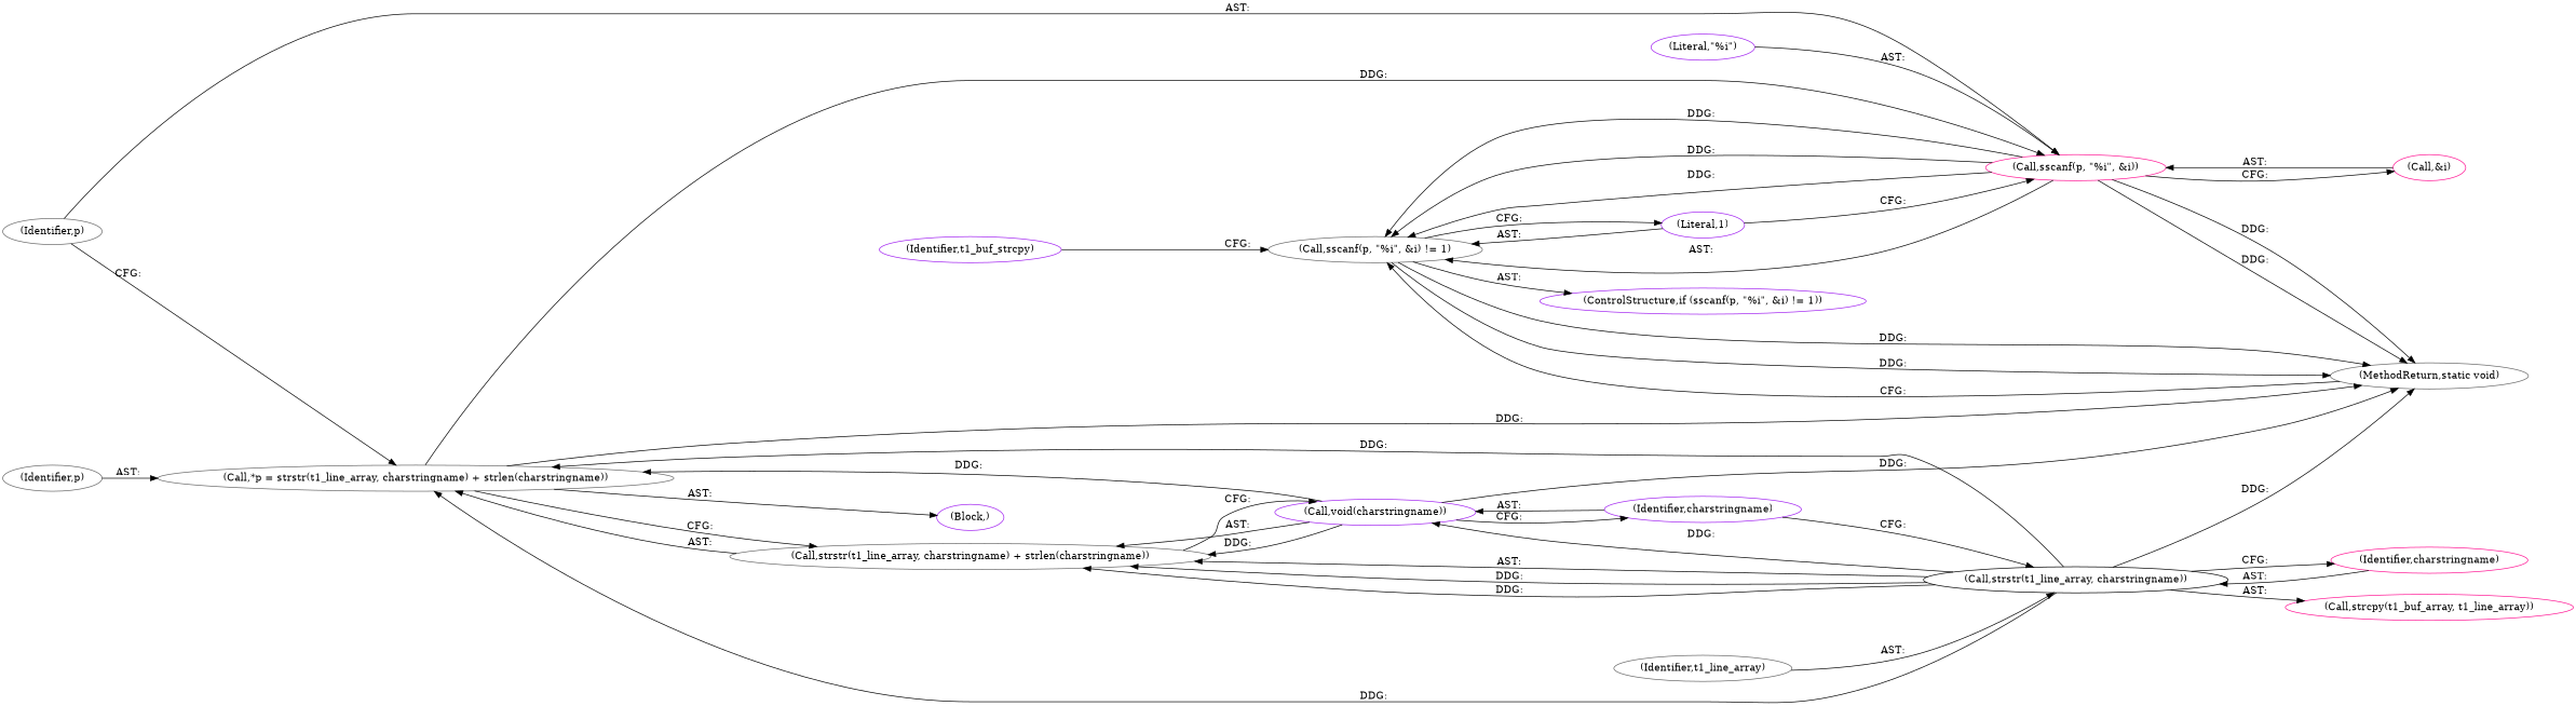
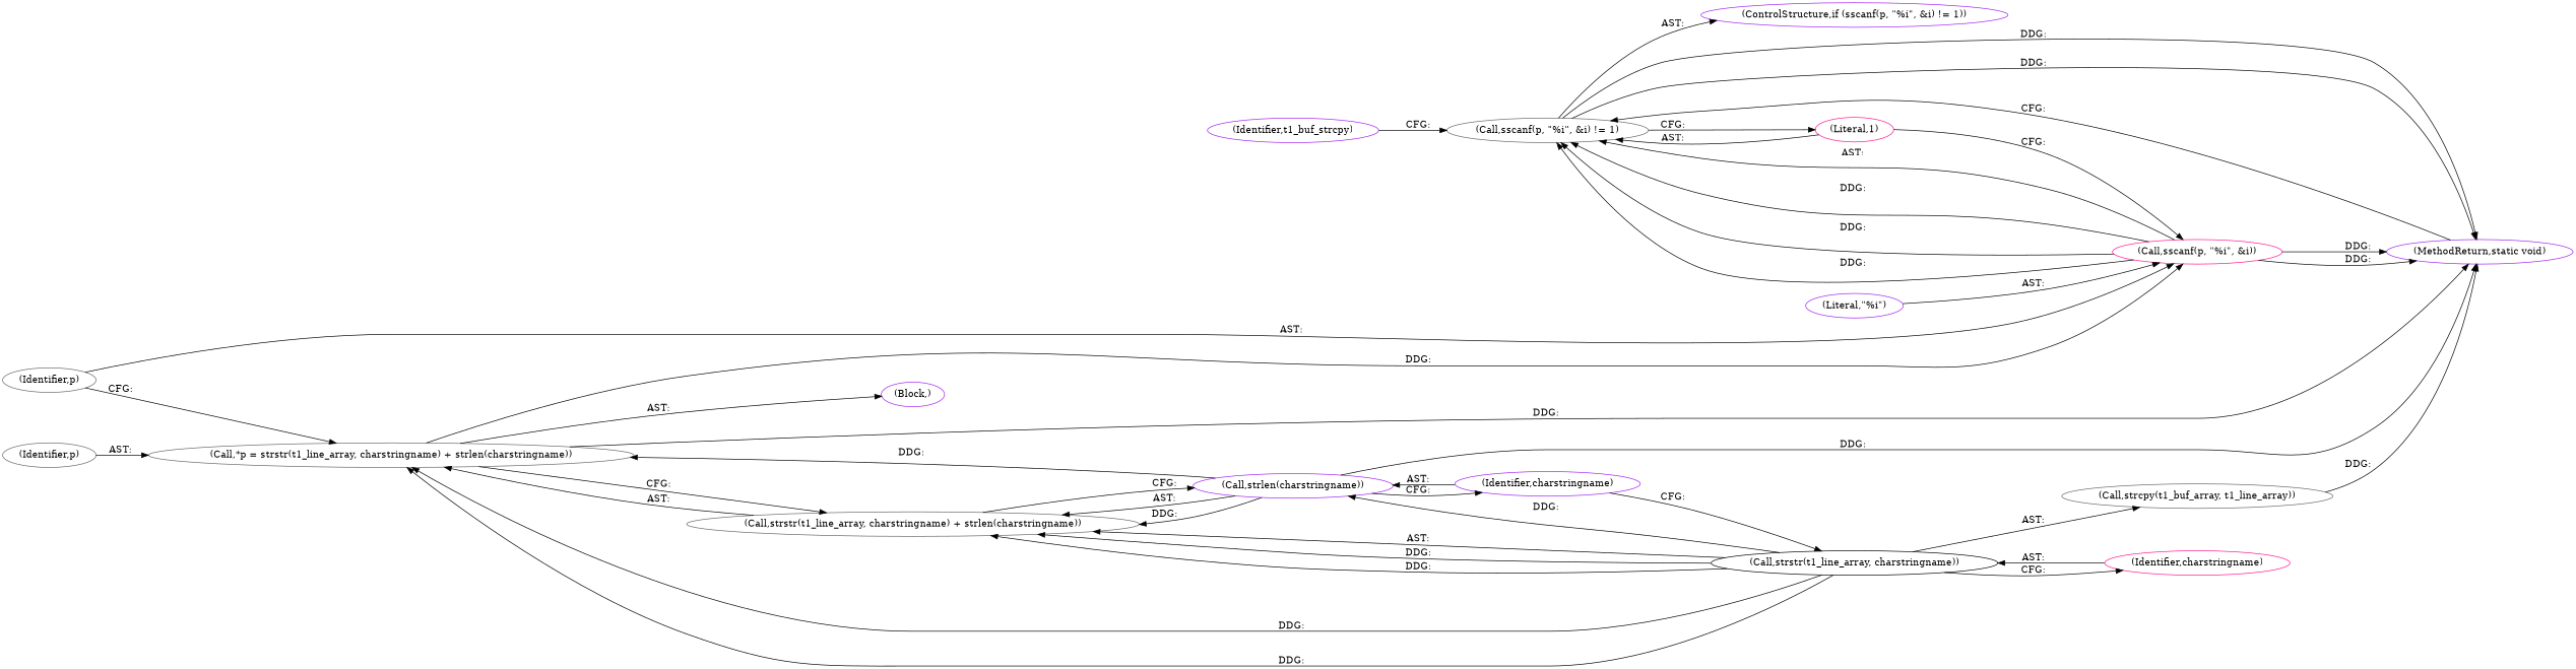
  digraph {
    rankdir=LR
    node [color=gray40]
    n1 [label="(Call,sscanf(p, \"%i\", &i) != 1)"]
-   n2 [label="(MethodReturn,static void)"]
-   n3 [color=purple label="(Literal,1)"]
+   n2 [color=purple label="(MethodReturn,static void)"]
+   n3 [color=deeppink label="(Literal,1)"]
    n4 [color=purple label="(ControlStructure,if (sscanf(p, \"%i\", &i) != 1))"]
    n5 [color=deeppink label="(Call,sscanf(p, \"%i\", &i))"]
-   n6 [color=deeppink label="(Call,&i)"]
    n7 [label="(Call,*p = strstr(t1_line_array, charstringname) + strlen(charstringname))"]
    n8 [label="(Call,strstr(t1_line_array, charstringname) + strlen(charstringname))"]
    n9 [color=purple label="(Block,)"]
-   n10 [color=purple label="(Call,void(charstringname))"]
+   n10 [color=purple label="(Call,strlen(charstringname))"]
    n11 [color=black label="(Call,strstr(t1_line_array, charstringname))"]
    n12 [color=deeppink label="(Identifier,charstringname)"]
-   n13 [color=deeppink label="(Call,strcpy(t1_buf_array, t1_line_array))"]
+   n13 [label="(Call,strcpy(t1_buf_array, t1_line_array))"]
    n14 [color=purple label="(Identifier,charstringname)"]
    n15 [color=purple label="(Identifier,t1_buf_strcpy)"]
-   n16 [label="(Identifier,t1_line_array)"]
    n17 [color=purple label="(Literal,\"%i\")"]
    n18 [label="(Identifier,p)"]
    n19 [label="(Identifier,p)"]
    n1 -> n2 [label="DDG: "]
    n1 -> n2 [label="DDG: "]
    n1 -> n3 [label="CFG: "]
    n1 -> n4 [label="AST: "]
    n2 -> n1 [label="CFG: "]
    n3 -> n1 [label="AST: "]
    n3 -> n5 [label="CFG: "]
    n5 -> n1 [label="AST: "]
    n5 -> n1 [label="DDG: "]
    n5 -> n1 [label="DDG: "]
    n5 -> n1 [label="DDG: "]
    n5 -> n2 [label="DDG: "]
    n5 -> n2 [label="DDG: "]
-   n5 -> n6 [label="CFG: "]
-   n6 -> n5 [label="AST: "]
    n7 -> n2 [label="DDG: "]
    n7 -> n5 [label="DDG: "]
    n7 -> n8 [label="CFG: "]
    n7 -> n9 [label="AST: "]
    n8 -> n7 [label="AST: "]
    n8 -> n10 [label="CFG: "]
    n10 -> n2 [label="DDG: "]
    n10 -> n7 [label="DDG: "]
    n10 -> n8 [label="AST: "]
    n10 -> n8 [label="DDG: "]
    n10 -> n14 [label="CFG: "]
-   n11 -> n2 [label="DDG: "]
+   n13 -> n2 [label="DDG: "]
    n11 -> n7 [label="DDG: "]
    n11 -> n7 [label="DDG: "]
    n11 -> n8 [label="AST: "]
    n11 -> n8 [label="DDG: "]
    n11 -> n8 [label="DDG: "]
    n11 -> n10 [label="DDG: "]
    n11 -> n12 [label="CFG: "]
    n11 -> n13 [label="AST: "]
    n12 -> n11 [label="AST: "]
    n14 -> n10 [label="AST: "]
    n14 -> n11 [label="CFG: "]
    n15 -> n1 [label="CFG: "]
-   n16 -> n11 [label="AST: "]
    n17 -> n5 [label="AST: "]
    n18 -> n5 [label="AST: "]
    n18 -> n7 [label="CFG: "]
    n19 -> n7 [label="AST: "]
  }
